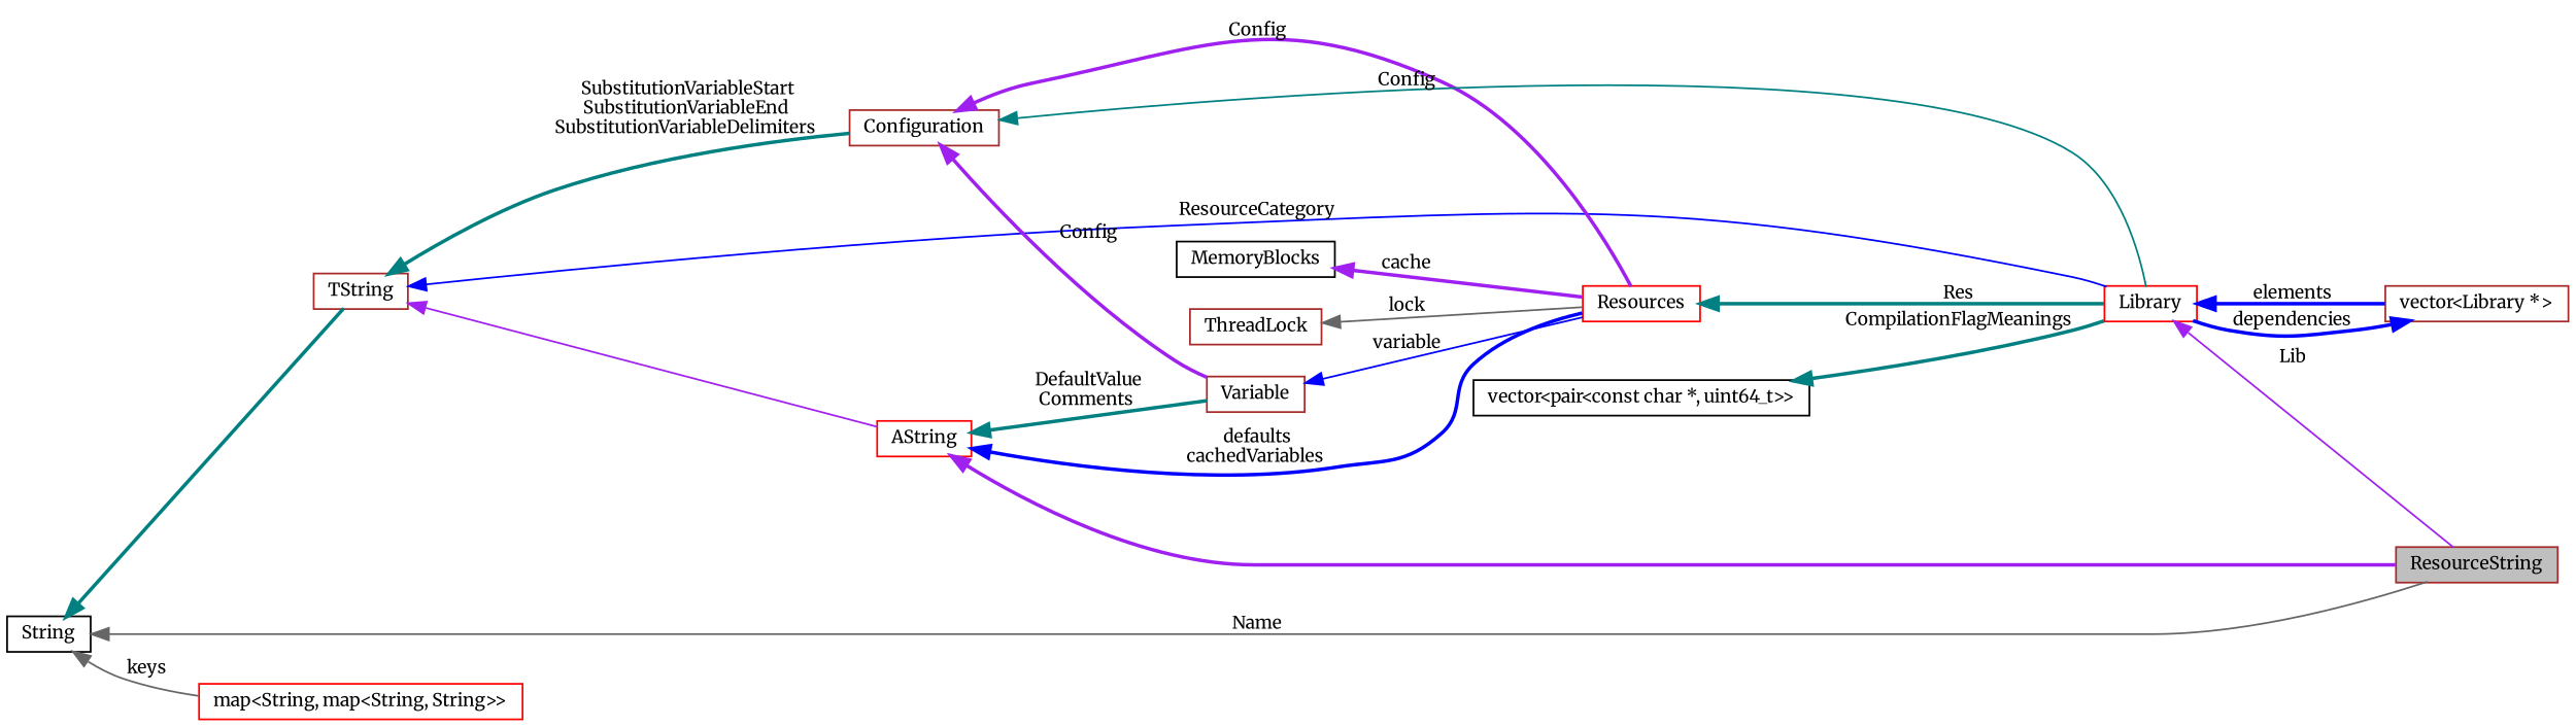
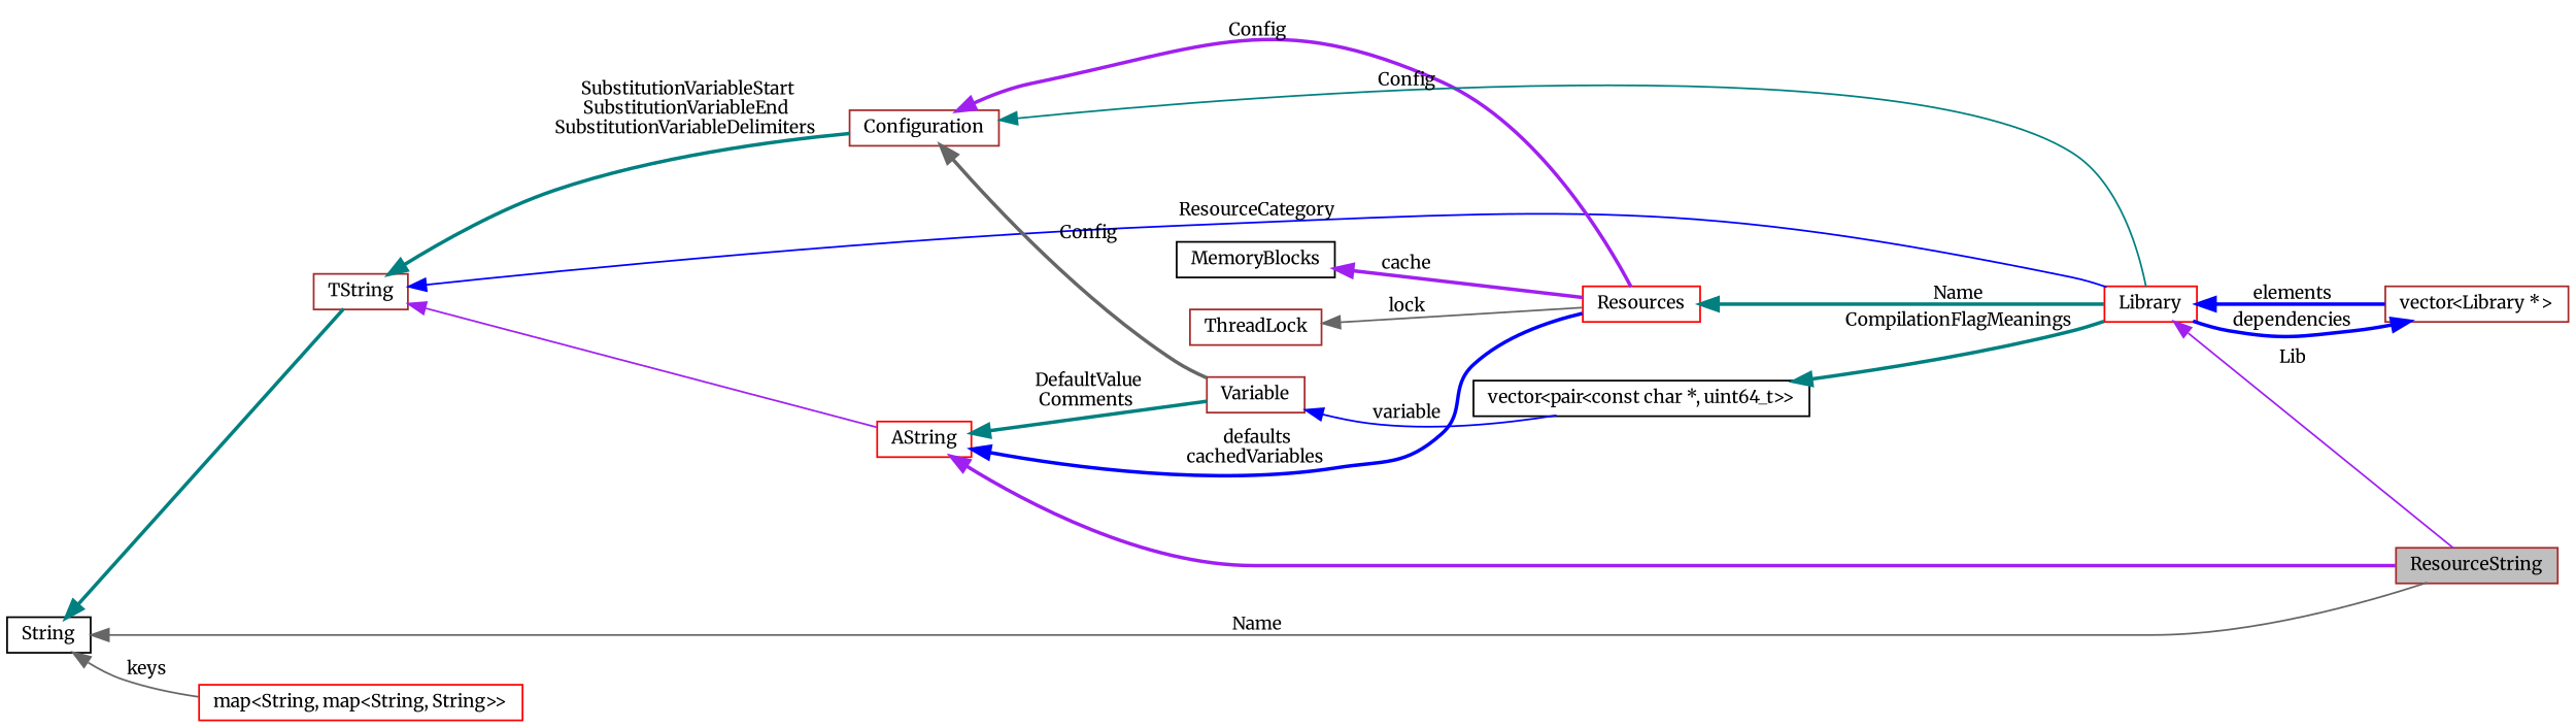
  digraph {
    fontname=Merriweather
    rankdir=LR
    node [color=brown fillcolor=white fontname=Merriweather fontsize=10 shape=record style=filled]
    edge [color=teal dir=back fontname=Merriweather fontsize=10 labelfontname=Helvetica labelfontsize=10 style=bold]
    n1 [fillcolor=grey75 fontcolor=black height=0.2 label=ResourceString width=0.4]
    n2 [color=red height=0.2 label="map\<String, map\<String, String\>\>" width=0.4]
    n3 [color=red height=0.2 label=Resources width=0.4]
    n4 [color=red height=0.2 label=Library width=0.4]
    n5 [height=0.2 label="vector\<Library *\>" width=0.4]
    n6 [color=black height=0.2 label="vector\<pair\<const char *, uint64_t\>\>" width=0.4]
    n7 [color=red height=0.2 label=AString width=0.4]
    n8 [height=0.2 label=Variable width=0.4]
    n9 [height=0.2 label=TString width=0.4]
    n10 [height=0.2 label=Configuration width=0.4]
    n11 [color=black height=0.2 label=String width=0.4]
    n12 [color=black height=0.2 label=MemoryBlocks width=0.4]
    n13 [height=0.2 label=ThreadLock width=0.4]
-   n3 -> n4 [label=" Res"]
+   n3 -> n4 [label=" Name"]
    n4 -> n1 [color=purple label=" Lib" style=solid]
    n4 -> n5 [color=blue label=" elements"]
    n5 -> n4 [color=blue label=" dependencies"]
    n6 -> n4 [label=" CompilationFlagMeanings"]
    n7 -> n1 [color=purple]
    n7 -> n3 [color=blue label=" defaults\ncachedVariables"]
    n7 -> n8 [label=" DefaultValue\nComments"]
-   n8 -> n3 [color=blue label=" variable" style=solid]
+   n8 -> n6 [color=blue label=" variable" style=solid]
    n9 -> n4 [color=blue label=" ResourceCategory" style=solid]
    n9 -> n7 [color=purple style=solid]
    n9 -> n10 [label=" SubstitutionVariableStart\nSubstitutionVariableEnd\nSubstitutionVariableDelimiters"]
    n10 -> n3 [color=purple label=" Config"]
    n10 -> n4 [label=" Config" style=solid]
-   n10 -> n8 [color=purple label=" Config"]
+   n10 -> n8 [color=gray40 label=" Config"]
    n11 -> n1 [color=gray40 label=" Name" style=solid]
    n11 -> n2 [color=gray40 label=" keys" style=solid]
    n11 -> n9
    n12 -> n3 [color=purple label=" cache"]
    n13 -> n3 [color=gray40 label=" lock" style=solid]
  }
